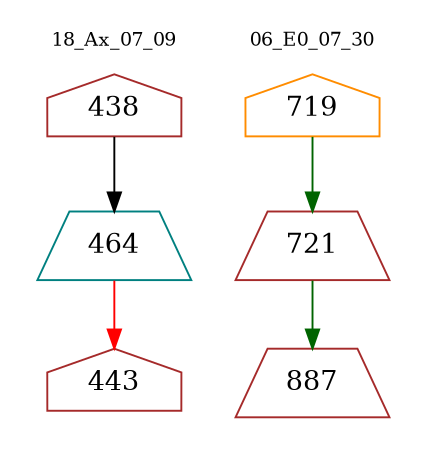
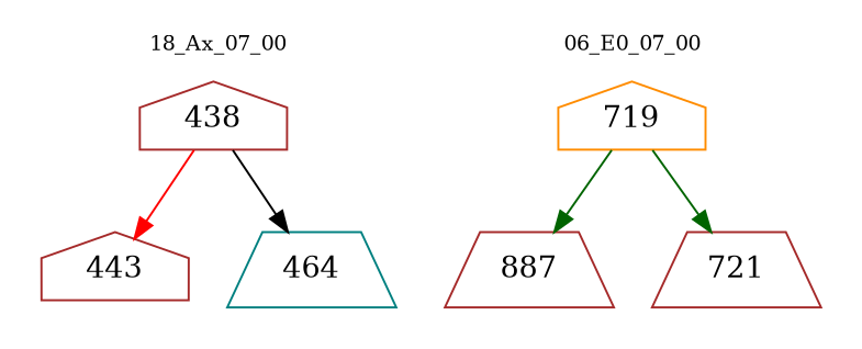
  digraph {
    node [color=brown shape=house]
    edge [color=darkgreen]
    n1 [label=438]
    n2 [label=443]
    n3 [color=teal label=464 shape=trapezium]
    n4 [color=darkorange label=719]
    n5 [label=887 shape=trapezium]
    n6 [label=721 shape=trapezium]
    subgraph cluster_1 {
      color=white
      fontsize=10
-     label="18_Ax_07_09"
+     label="18_Ax_07_00"
      n1
      n2
      n3
    }
    subgraph cluster_2 {
      color=white
      fontsize=10
-     label="06_E0_07_30"
+     label="06_E0_07_00"
      n4
      n5
      n6
    }
-   n3 -> n2 [color=red]
+   n1 -> n2 [color=red]
    n1 -> n3 [color=black]
-   n6 -> n5
+   n4 -> n5
    n4 -> n6
  }
